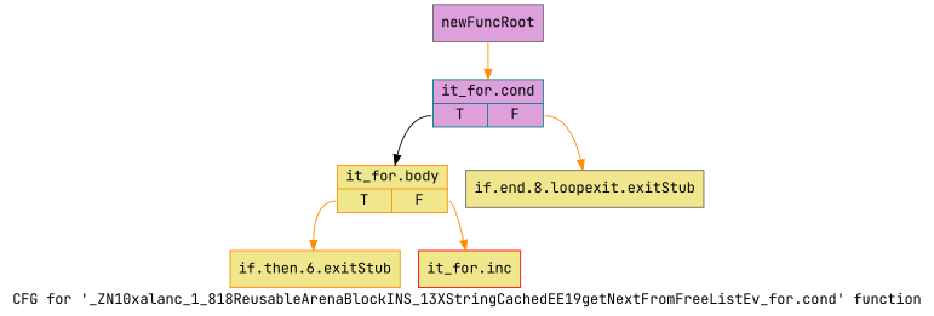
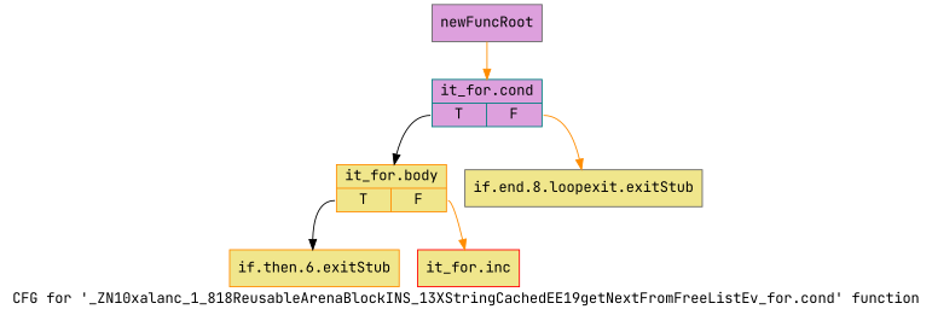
  digraph {
    fontname="JetBrains Mono"
    label="CFG for '_ZN10xalanc_1_818ReusableArenaBlockINS_13XStringCachedEE19getNextFromFreeListEv_for.cond' function"
    node [color=gray40 fillcolor=khaki fontname="JetBrains Mono" shape=record style=filled]
    edge [color=darkorange fontname="JetBrains Mono" tailport=s1]
    n1 [fillcolor=plum label="{newFuncRoot}"]
    n2 [color=teal fillcolor=plum label="{it_for.cond|{<s0>T|<s1>F}}"]
    n3 [label="{if.end.8.loopexit.exitStub}"]
    n4 [color=darkorange label="{it_for.body|{<s0>T|<s1>F}}"]
    n5 [color=darkorange label="{if.then.6.exitStub}"]
    n6 [color=red label="{it_for.inc}"]
    n1 -> n2 [tailport=""]
    n2 -> n3
    n2 -> n4 [color=black tailport=s0]
-   n4 -> n5 [tailport=s0]
+   n4 -> n5 [color=black tailport=s0]
    n4 -> n6
  }
